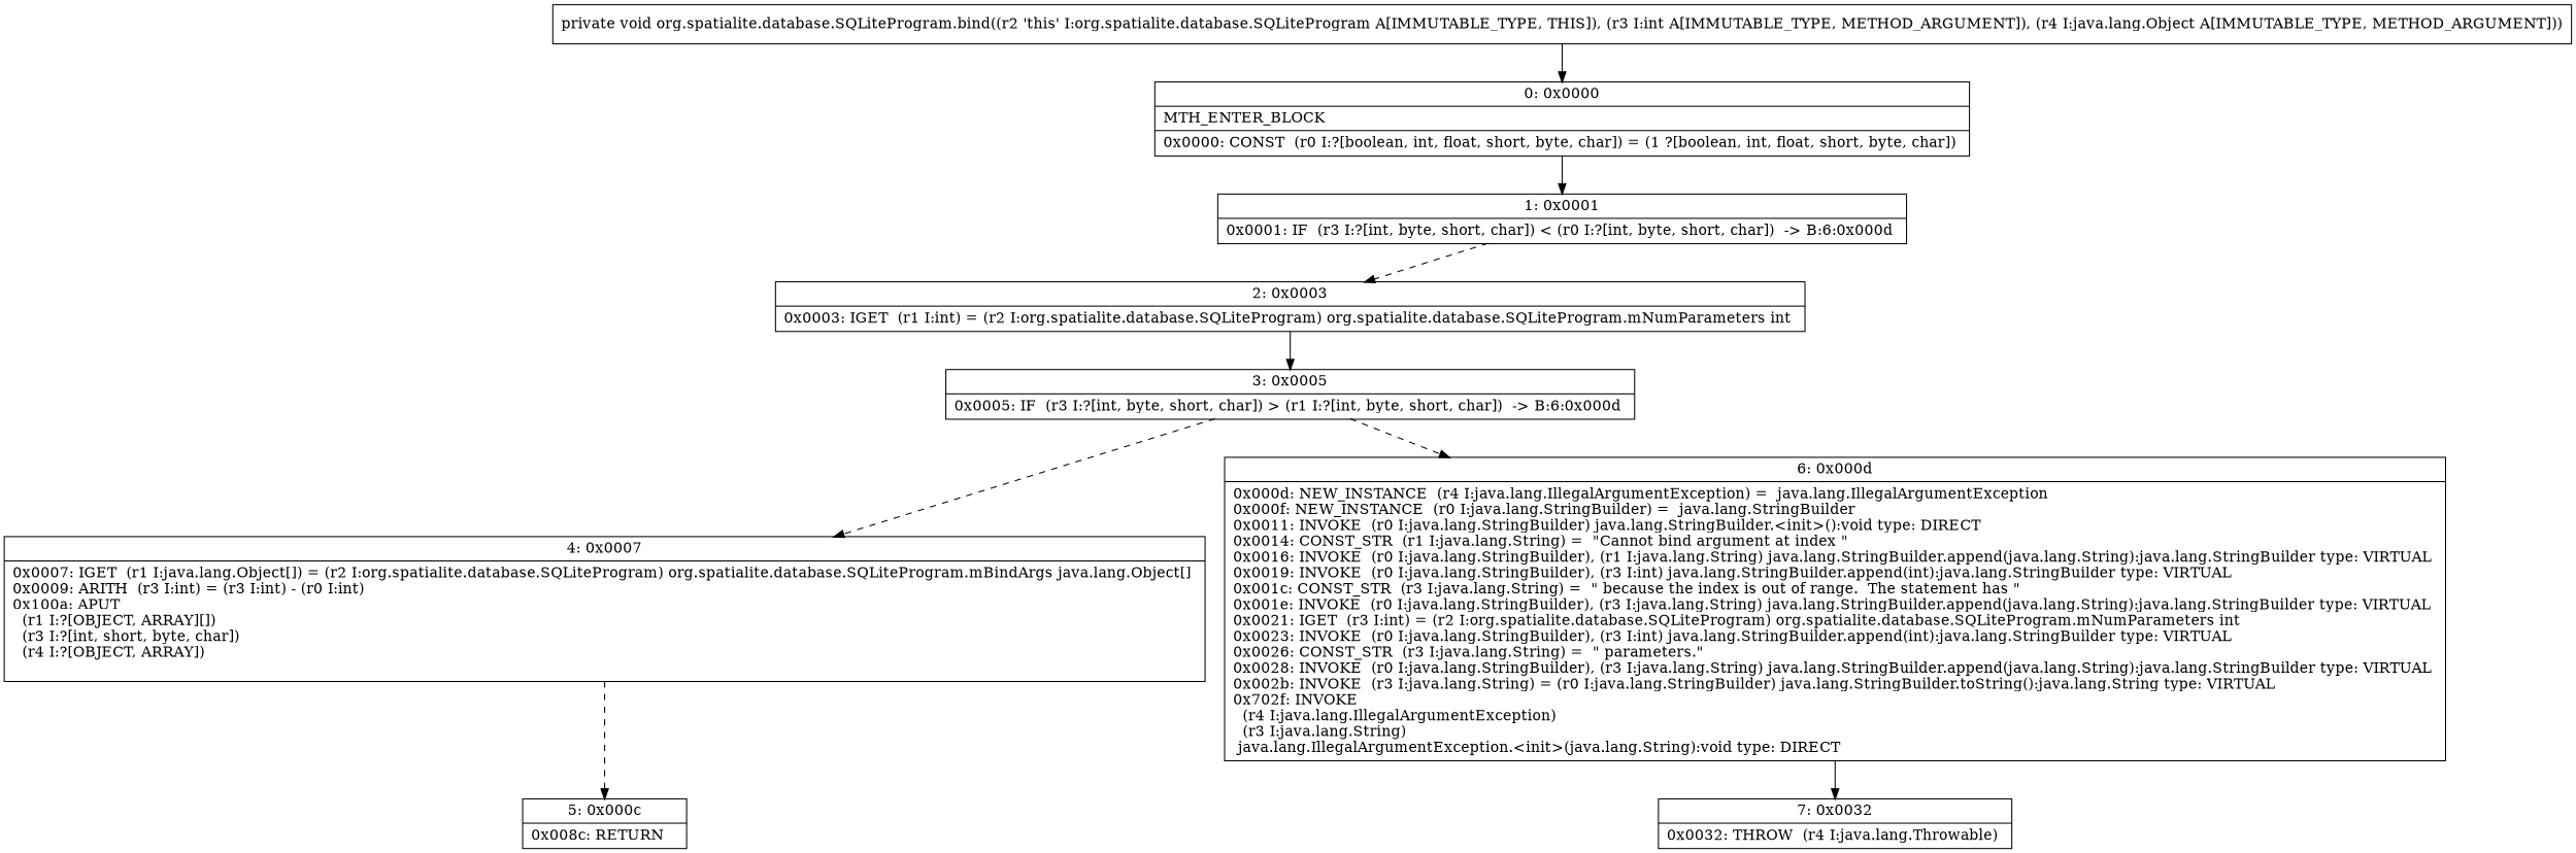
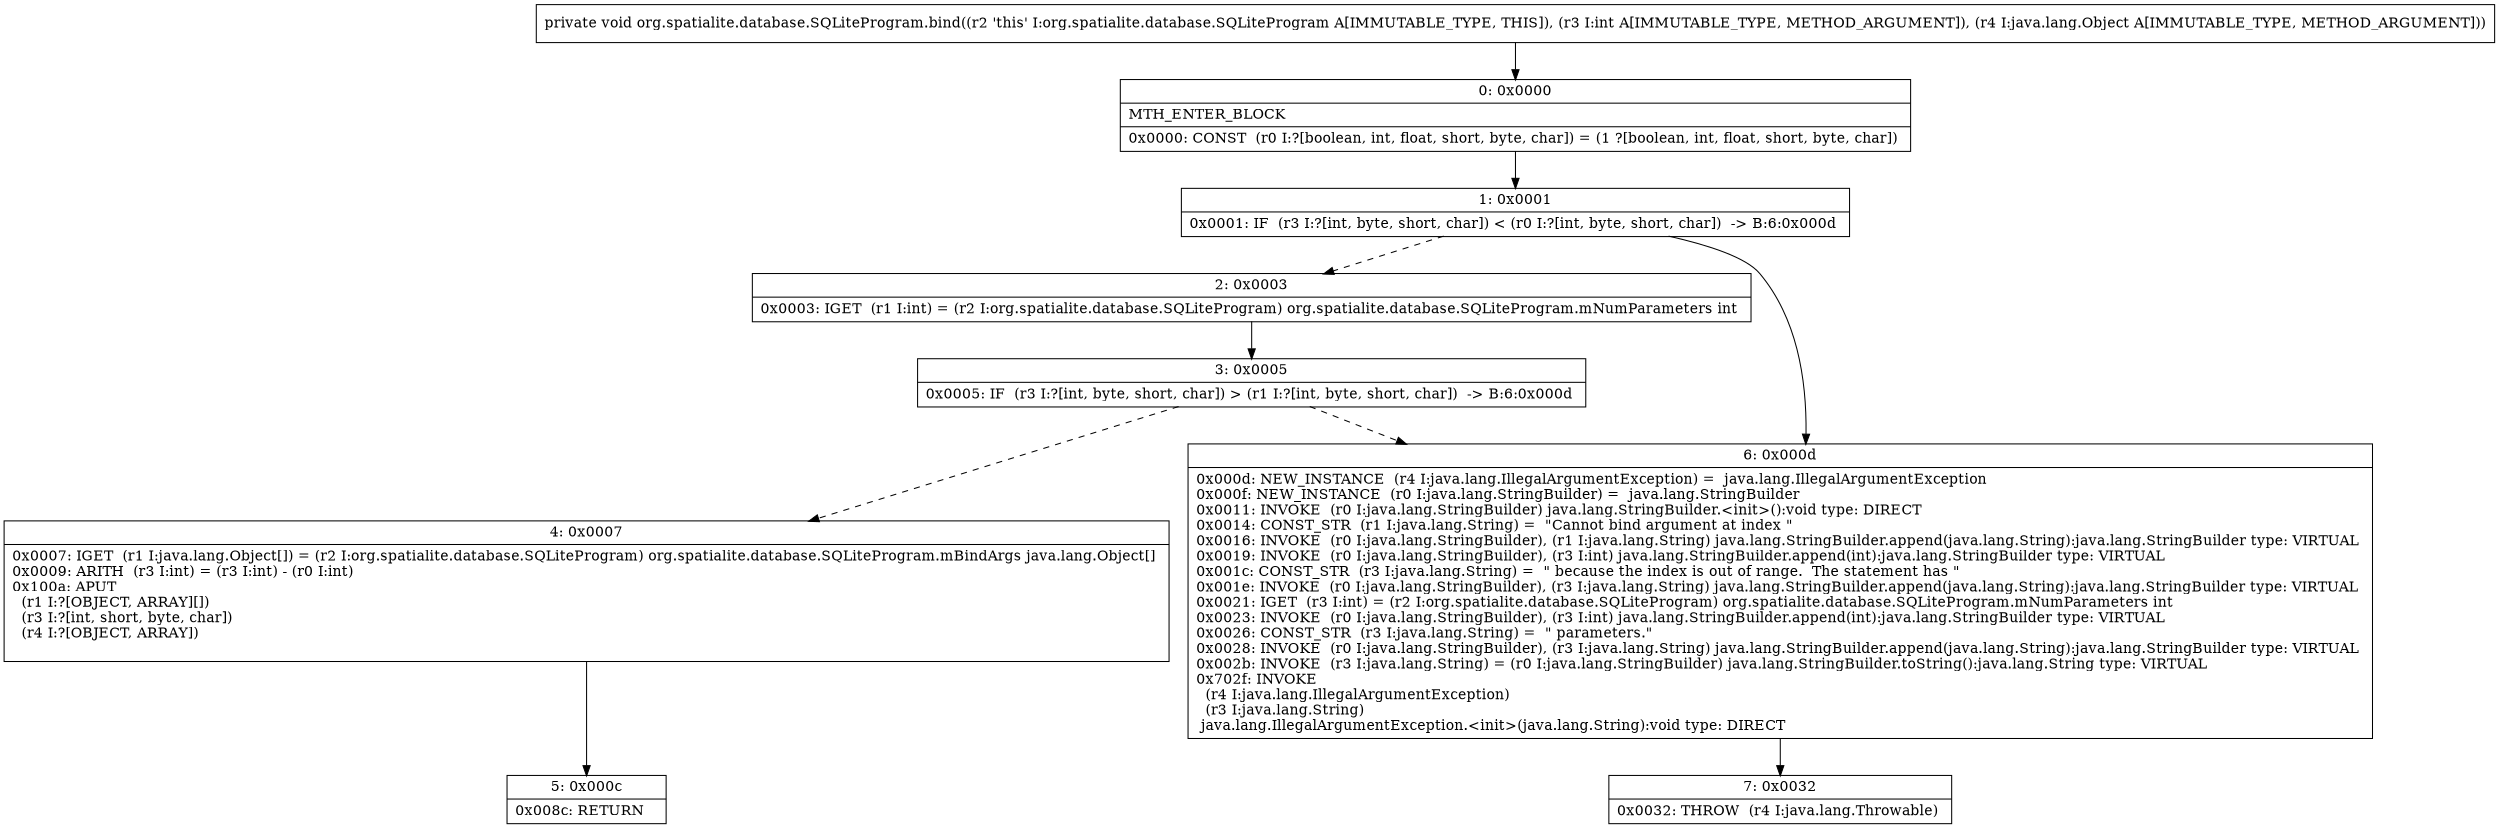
  digraph {
    node [shape=record]
    n1 [label="{0\:\ 0x0000|MTH_ENTER_BLOCK\l|0x0000: CONST  (r0 I:?[boolean, int, float, short, byte, char]) = (1 ?[boolean, int, float, short, byte, char]) \l}"]
    n2 [label="{1\:\ 0x0001|0x0001: IF  (r3 I:?[int, byte, short, char]) \< (r0 I:?[int, byte, short, char])  \-\> B:6:0x000d \l}"]
    n3 [label="{2\:\ 0x0003|0x0003: IGET  (r1 I:int) = (r2 I:org.spatialite.database.SQLiteProgram) org.spatialite.database.SQLiteProgram.mNumParameters int \l}"]
    n4 [label="{6\:\ 0x000d|0x000d: NEW_INSTANCE  (r4 I:java.lang.IllegalArgumentException) =  java.lang.IllegalArgumentException \l0x000f: NEW_INSTANCE  (r0 I:java.lang.StringBuilder) =  java.lang.StringBuilder \l0x0011: INVOKE  (r0 I:java.lang.StringBuilder) java.lang.StringBuilder.\<init\>():void type: DIRECT \l0x0014: CONST_STR  (r1 I:java.lang.String) =  \"Cannot bind argument at index \" \l0x0016: INVOKE  (r0 I:java.lang.StringBuilder), (r1 I:java.lang.String) java.lang.StringBuilder.append(java.lang.String):java.lang.StringBuilder type: VIRTUAL \l0x0019: INVOKE  (r0 I:java.lang.StringBuilder), (r3 I:int) java.lang.StringBuilder.append(int):java.lang.StringBuilder type: VIRTUAL \l0x001c: CONST_STR  (r3 I:java.lang.String) =  \" because the index is out of range.  The statement has \" \l0x001e: INVOKE  (r0 I:java.lang.StringBuilder), (r3 I:java.lang.String) java.lang.StringBuilder.append(java.lang.String):java.lang.StringBuilder type: VIRTUAL \l0x0021: IGET  (r3 I:int) = (r2 I:org.spatialite.database.SQLiteProgram) org.spatialite.database.SQLiteProgram.mNumParameters int \l0x0023: INVOKE  (r0 I:java.lang.StringBuilder), (r3 I:int) java.lang.StringBuilder.append(int):java.lang.StringBuilder type: VIRTUAL \l0x0026: CONST_STR  (r3 I:java.lang.String) =  \" parameters.\" \l0x0028: INVOKE  (r0 I:java.lang.StringBuilder), (r3 I:java.lang.String) java.lang.StringBuilder.append(java.lang.String):java.lang.StringBuilder type: VIRTUAL \l0x002b: INVOKE  (r3 I:java.lang.String) = (r0 I:java.lang.StringBuilder) java.lang.StringBuilder.toString():java.lang.String type: VIRTUAL \l0x702f: INVOKE  \l  (r4 I:java.lang.IllegalArgumentException)\l  (r3 I:java.lang.String)\l java.lang.IllegalArgumentException.\<init\>(java.lang.String):void type: DIRECT \l}"]
    n5 [label="{3\:\ 0x0005|0x0005: IF  (r3 I:?[int, byte, short, char]) \> (r1 I:?[int, byte, short, char])  \-\> B:6:0x000d \l}"]
    n6 [label="{7\:\ 0x0032|0x0032: THROW  (r4 I:java.lang.Throwable) \l}"]
    n7 [label="{4\:\ 0x0007|0x0007: IGET  (r1 I:java.lang.Object[]) = (r2 I:org.spatialite.database.SQLiteProgram) org.spatialite.database.SQLiteProgram.mBindArgs java.lang.Object[] \l0x0009: ARITH  (r3 I:int) = (r3 I:int) \- (r0 I:int) \l0x100a: APUT  \l  (r1 I:?[OBJECT, ARRAY][])\l  (r3 I:?[int, short, byte, char])\l  (r4 I:?[OBJECT, ARRAY])\l \l}"]
    n8 [label="{5\:\ 0x000c|0x008c: RETURN   \l}"]
    n9 [label="{private void org.spatialite.database.SQLiteProgram.bind((r2 'this' I:org.spatialite.database.SQLiteProgram A[IMMUTABLE_TYPE, THIS]), (r3 I:int A[IMMUTABLE_TYPE, METHOD_ARGUMENT]), (r4 I:java.lang.Object A[IMMUTABLE_TYPE, METHOD_ARGUMENT])) }"]
    n1 -> n2
    n2 -> n3 [style=dashed]
+   n2 -> n4
    n3 -> n5
    n4 -> n6
    n5 -> n4 [style=dashed]
    n5 -> n7 [style=dashed]
-   n7 -> n8 [style=dashed]
+   n7 -> n8
    n9 -> n1
  }
